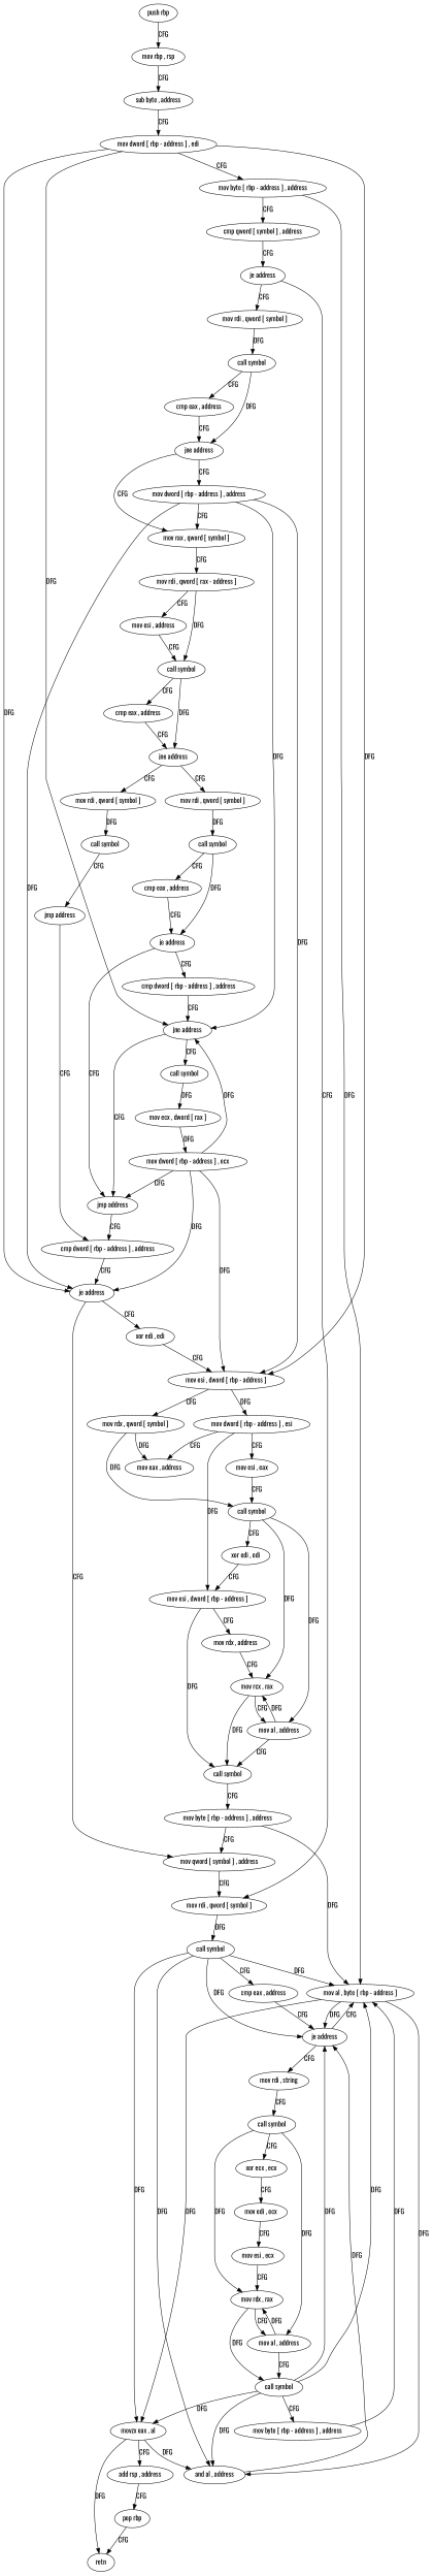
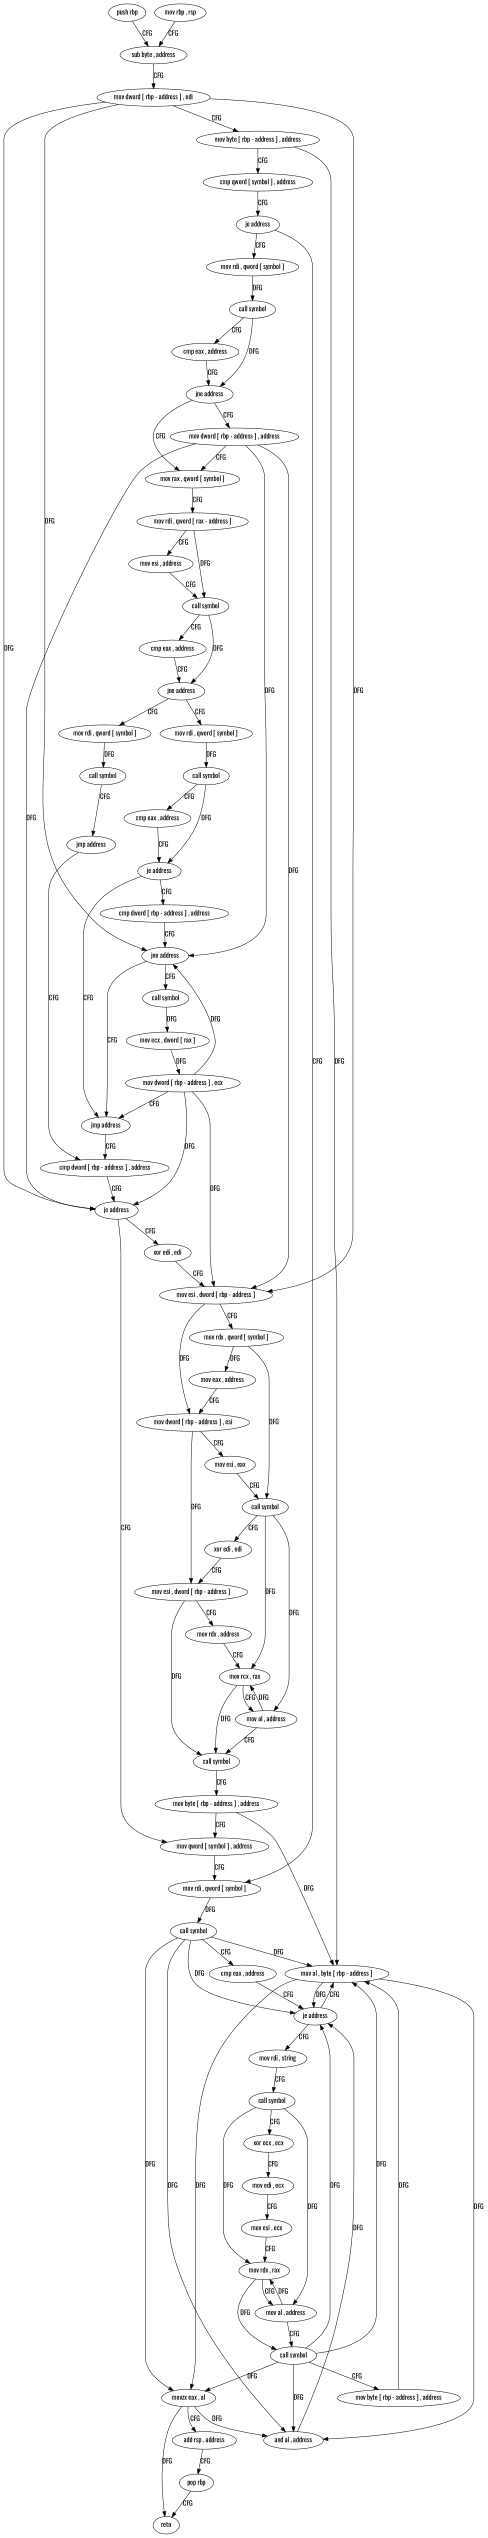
  digraph {
    fontname=Oswald
    node [fontname=Oswald]
    edge [fontname=Oswald]
    n1 [label="push rbp"]
    n2 [label="mov rbp , rsp"]
    n3 [label="sub byte , address"]
    n4 [label="mov dword [ rbp - address ] , edi"]
    n5 [label="mov byte [ rbp - address ] , address"]
    n6 [label="jne address"]
    n7 [label="je address"]
    n8 [label="mov esi , dword [ rbp - address ]"]
    n9 [label="cmp qword [ symbol ] , address"]
    n10 [label="mov al , byte [ rbp - address ]"]
    n11 [label="jmp address"]
    n12 [label="call symbol"]
    n13 [label="mov qword [ symbol ] , address"]
    n14 [label="xor edi , edi"]
    n15 [label="mov rdx , qword [ symbol ]"]
    n16 [label="mov dword [ rbp - address ] , esi"]
    n17 [label="je address"]
    n18 [label="je address"]
    n19 [label="and al , address"]
    n20 [label="movzx eax , al"]
    n21 [label="mov rdi , qword [ symbol ]"]
    n22 [label="mov rdi , qword [ symbol ]"]
    n23 [label="call symbol"]
    n24 [label="call symbol"]
    n25 [label="cmp eax , address"]
    n26 [label="cmp eax , address"]
    n27 [label="jne address"]
    n28 [label="mov rdi , string"]
    n29 [label="add rsp , address"]
    n30 [label=retn]
    n31 [label="call symbol"]
    n32 [label="xor ecx , ecx"]
    n33 [label="mov rdx , rax"]
    n34 [label="mov al , address"]
    n35 [label="mov rax , qword [ symbol ]"]
    n36 [label="mov dword [ rbp - address ] , address"]
    n37 [label="mov rdi , qword [ rax - address ]"]
    n38 [label="mov esi , address"]
    n39 [label="call symbol"]
    n40 [label="pop rbp"]
    n41 [label="mov edi , ecx"]
    n42 [label="call symbol"]
    n43 [label="mov esi , ecx"]
    n44 [label="mov byte [ rbp - address ] , address"]
    n45 [label="cmp eax , address"]
    n46 [label="jne address"]
    n47 [label="mov rdi , qword [ symbol ]"]
    n48 [label="mov rdi , qword [ symbol ]"]
    n49 [label="call symbol"]
    n50 [label="call symbol"]
    n51 [label="cmp eax , address"]
    n52 [label="je address"]
    n53 [label="jmp address"]
    n54 [label="cmp dword [ rbp - address ] , address"]
    n55 [label="cmp dword [ rbp - address ] , address"]
    n56 [label="mov ecx , dword [ rax ]"]
    n57 [label="mov dword [ rbp - address ] , ecx"]
    n58 [label="mov eax , address"]
    n59 [label="call symbol"]
    n60 [label="mov esi , eax"]
    n61 [label="mov esi , dword [ rbp - address ]"]
    n62 [label="xor edi , edi"]
    n63 [label="mov rcx , rax"]
    n64 [label="mov al , address"]
    n65 [label="mov rdx , address"]
    n66 [label="call symbol"]
    n67 [label="mov byte [ rbp - address ] , address"]
-   n1 -> n2 [label=CFG]
+   n1 -> n3 [label=CFG]
    n2 -> n3 [label=CFG]
    n3 -> n4 [label=CFG]
    n4 -> n5 [label=CFG]
    n4 -> n6 [label=DFG]
    n4 -> n7 [label=DFG]
    n4 -> n8 [label=DFG]
    n5 -> n9 [label=CFG]
    n5 -> n10 [label=DFG]
    n6 -> n11 [label=CFG]
    n6 -> n12 [label=CFG]
    n7 -> n13 [label=CFG]
    n7 -> n14 [label=CFG]
    n8 -> n15 [label=CFG]
    n8 -> n16 [label=DFG]
    n9 -> n17 [label=CFG]
    n10 -> n18 [label=DFG]
    n10 -> n19 [label=DFG]
    n10 -> n20 [label=DFG]
    n11 -> n55 [label=CFG]
    n12 -> n56 [label=DFG]
    n13 -> n21 [label=CFG]
    n14 -> n8 [label=CFG]
    n15 -> n58 [label=DFG]
    n15 -> n59 [label=DFG]
    n16 -> n60 [label=CFG]
    n16 -> n61 [label=DFG]
    n17 -> n21 [label=CFG]
    n17 -> n22 [label=CFG]
    n18 -> n10 [label=CFG]
    n18 -> n28 [label=CFG]
    n19 -> n18 [label=DFG]
    n20 -> n19 [label=DFG]
    n20 -> n29 [label=CFG]
    n20 -> n30 [label=DFG]
    n21 -> n23 [label=DFG]
    n22 -> n24 [label=DFG]
    n23 -> n10 [label=DFG]
    n23 -> n18 [label=DFG]
    n23 -> n19 [label=DFG]
    n23 -> n20 [label=DFG]
    n23 -> n25 [label=CFG]
    n24 -> n26 [label=CFG]
    n24 -> n27 [label=DFG]
    n25 -> n18 [label=CFG]
    n26 -> n27 [label=CFG]
    n27 -> n35 [label=CFG]
    n27 -> n36 [label=CFG]
    n28 -> n31 [label=CFG]
    n29 -> n40 [label=CFG]
    n31 -> n32 [label=CFG]
    n31 -> n33 [label=DFG]
    n31 -> n34 [label=DFG]
    n32 -> n41 [label=CFG]
    n33 -> n34 [label=CFG]
    n33 -> n42 [label=DFG]
    n34 -> n33 [label=DFG]
    n34 -> n42 [label=CFG]
    n35 -> n37 [label=CFG]
    n36 -> n6 [label=DFG]
    n36 -> n7 [label=DFG]
    n36 -> n8 [label=DFG]
    n36 -> n35 [label=CFG]
    n37 -> n38 [label=CFG]
    n37 -> n39 [label=DFG]
    n38 -> n39 [label=CFG]
    n39 -> n45 [label=CFG]
    n39 -> n46 [label=DFG]
    n40 -> n30 [label=CFG]
    n41 -> n43 [label=CFG]
    n42 -> n10 [label=DFG]
    n42 -> n18 [label=DFG]
    n42 -> n19 [label=DFG]
    n42 -> n20 [label=DFG]
    n42 -> n44 [label=CFG]
    n43 -> n33 [label=CFG]
    n44 -> n10 [label=DFG]
    n45 -> n46 [label=CFG]
    n46 -> n47 [label=CFG]
    n46 -> n48 [label=CFG]
    n47 -> n49 [label=DFG]
    n48 -> n50 [label=DFG]
    n49 -> n51 [label=CFG]
    n49 -> n52 [label=DFG]
    n50 -> n53 [label=CFG]
    n51 -> n52 [label=CFG]
    n52 -> n11 [label=CFG]
    n52 -> n54 [label=CFG]
    n53 -> n55 [label=CFG]
    n54 -> n6 [label=CFG]
    n55 -> n7 [label=CFG]
    n56 -> n57 [label=DFG]
    n57 -> n6 [label=DFG]
    n57 -> n7 [label=DFG]
    n57 -> n8 [label=DFG]
    n57 -> n11 [label=CFG]
-   n16 -> n58 [label=CFG]
+   n58 -> n16 [label=CFG]
    n59 -> n62 [label=CFG]
    n59 -> n63 [label=DFG]
    n59 -> n64 [label=DFG]
    n60 -> n59 [label=CFG]
    n61 -> n65 [label=CFG]
    n61 -> n66 [label=DFG]
    n62 -> n61 [label=CFG]
    n63 -> n64 [label=CFG]
    n63 -> n66 [label=DFG]
    n64 -> n63 [label=DFG]
    n64 -> n66 [label=CFG]
    n65 -> n63 [label=CFG]
    n66 -> n67 [label=CFG]
    n67 -> n10 [label=DFG]
    n67 -> n13 [label=CFG]
  }
